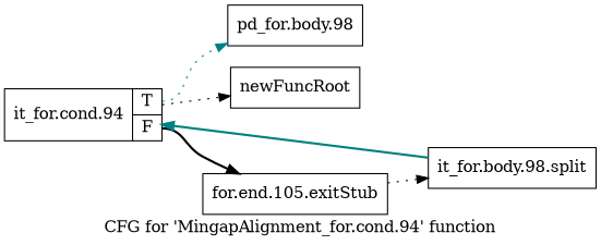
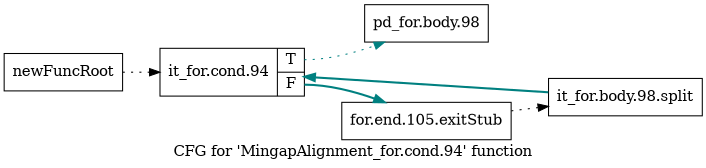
  digraph {
    label="CFG for 'MingapAlignment_for.cond.94' function"
    rankdir=LR
    node [shape=record]
    edge [color=black style=dotted]
    n1 [label="{newFuncRoot}"]
    n2 [label="{it_for.cond.94|{<s0>T|<s1>F}}"]
    n3 [label="{for.end.105.exitStub}"]
    n4 [label="{pd_for.body.98}"]
    n5 [label="{it_for.body.98.split}"]
-   n2 -> n1
-   n2 -> n3 [style=bold tailport=s1]
+   n1 -> n2
+   n2 -> n3 [color=teal style=bold tailport=s1]
    n2 -> n4 [color=teal tailport=s0]
    n3 -> n5
    n5 -> n2 [color=teal style=bold]
  }
